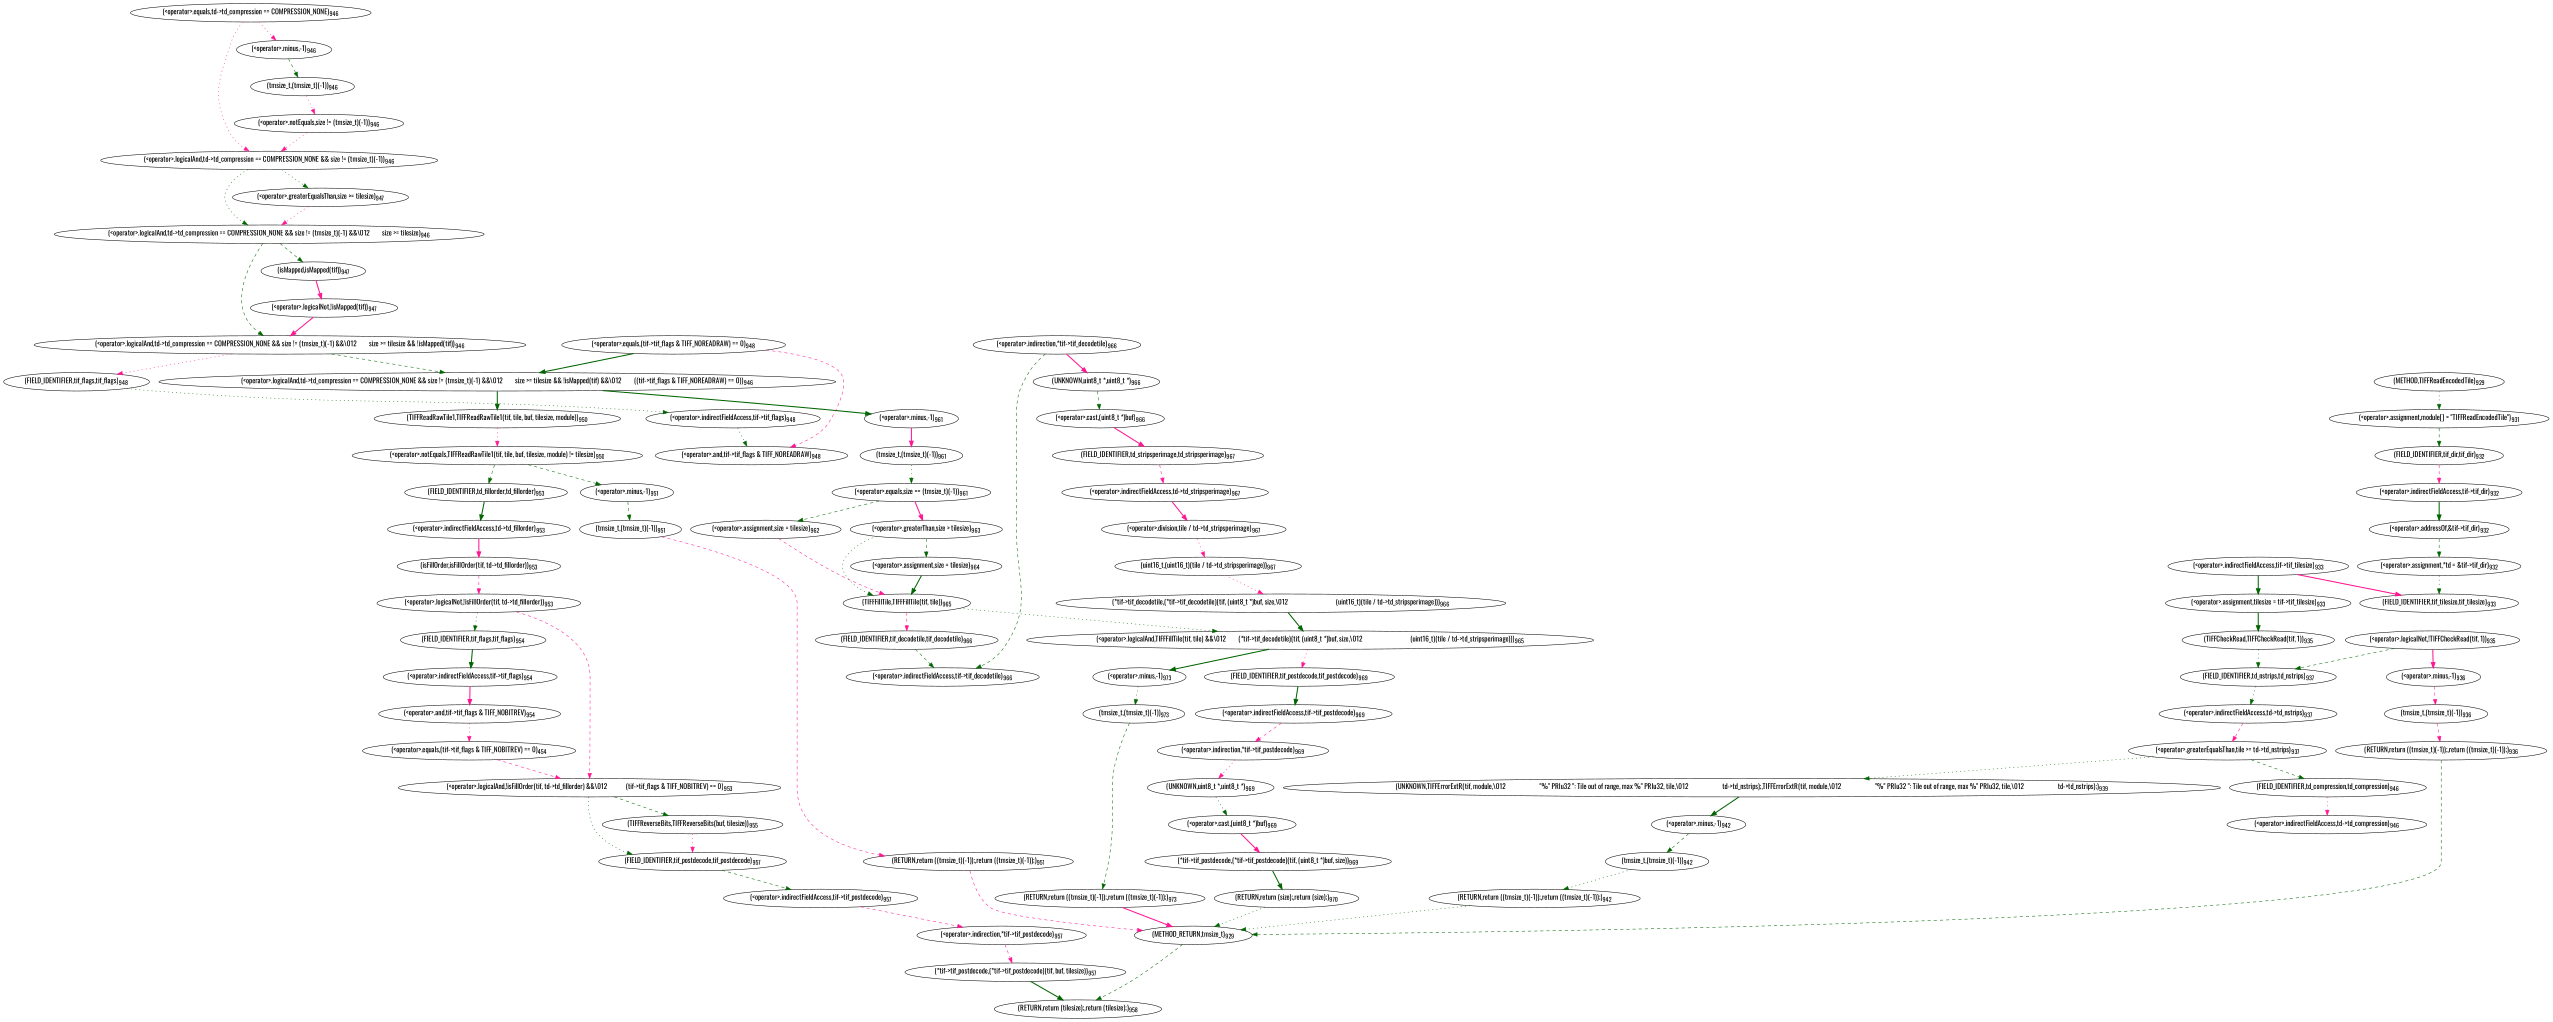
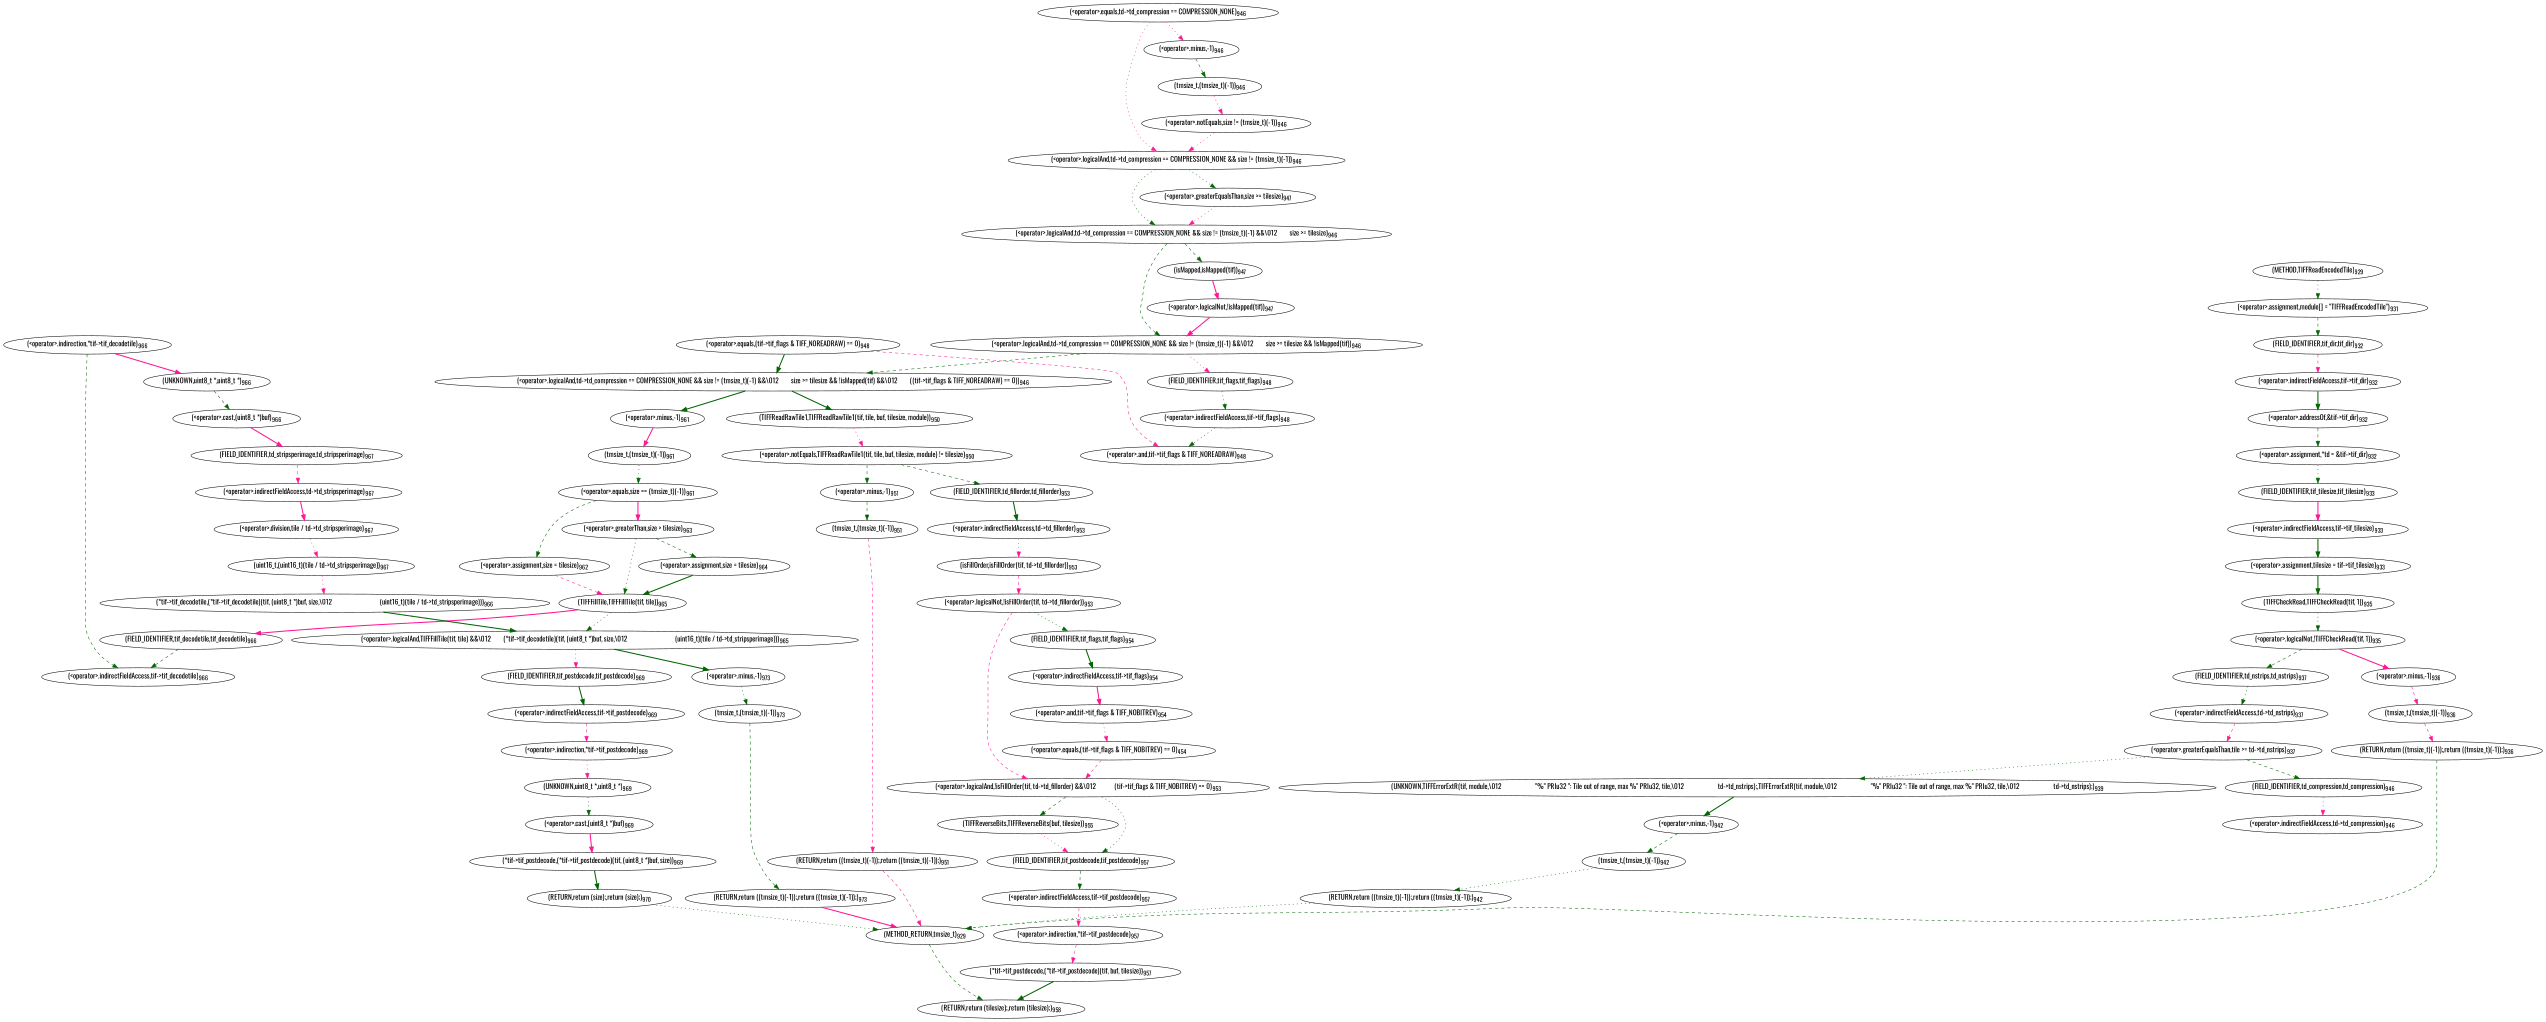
  digraph {
    fontname=Oswald
    node [fontname=Oswald]
    edge [color=darkgreen fontname=Oswald style=dashed]
    n1 [label=<(&lt;operator&gt;.assignment,module[] = &quot;TIFFReadEncodedTile&quot;)<SUB>931</SUB>>]
    n2 [label=<(FIELD_IDENTIFIER,tif_dir,tif_dir)<SUB>932</SUB>>]
    n3 [label=<(&lt;operator&gt;.indirectFieldAccess,tif-&gt;tif_dir)<SUB>932</SUB>>]
    n4 [label=<(&lt;operator&gt;.assignment,*td = &amp;tif-&gt;tif_dir)<SUB>932</SUB>>]
    n5 [label=<(FIELD_IDENTIFIER,tif_tilesize,tif_tilesize)<SUB>933</SUB>>]
    n6 [label=<(&lt;operator&gt;.indirectFieldAccess,tif-&gt;tif_tilesize)<SUB>933</SUB>>]
    n7 [label=<(&lt;operator&gt;.assignment,tilesize = tif-&gt;tif_tilesize)<SUB>933</SUB>>]
    n8 [label=<(TIFFCheckRead,TIFFCheckRead(tif, 1))<SUB>935</SUB>>]
    n9 [label=<(&lt;operator&gt;.logicalNot,!TIFFCheckRead(tif, 1))<SUB>935</SUB>>]
    n10 [label=<(&lt;operator&gt;.addressOf,&amp;tif-&gt;tif_dir)<SUB>932</SUB>>]
    n11 [label=<(FIELD_IDENTIFIER,td_nstrips,td_nstrips)<SUB>937</SUB>>]
    n12 [label=<(&lt;operator&gt;.minus,-1)<SUB>936</SUB>>]
    n13 [label=<(&lt;operator&gt;.indirectFieldAccess,td-&gt;td_nstrips)<SUB>937</SUB>>]
    n14 [label=<(tmsize_t,(tmsize_t)(-1))<SUB>936</SUB>>]
    n15 [label=<(&lt;operator&gt;.greaterEqualsThan,tile &gt;= td-&gt;td_nstrips)<SUB>937</SUB>>]
    n16 [label=<(UNKNOWN,TIFFErrorExtR(tif, module,\012                      &quot;%&quot; PRIu32 &quot;: Tile out of range, max %&quot; PRIu32, tile,\012                      td-&gt;td_nstrips);,TIFFErrorExtR(tif, module,\012                      &quot;%&quot; PRIu32 &quot;: Tile out of range, max %&quot; PRIu32, tile,\012                      td-&gt;td_nstrips);)<SUB>939</SUB>>]
    n17 [label=<(FIELD_IDENTIFIER,td_compression,td_compression)<SUB>946</SUB>>]
    n18 [label=<(&lt;operator&gt;.minus,-1)<SUB>942</SUB>>]
    n19 [label=<(&lt;operator&gt;.indirectFieldAccess,td-&gt;td_compression)<SUB>946</SUB>>]
    n20 [label=<(&lt;operator&gt;.logicalAnd,td-&gt;td_compression == COMPRESSION_NONE &amp;&amp; size != (tmsize_t)(-1) &amp;&amp;\012        size &gt;= tilesize &amp;&amp; !isMapped(tif) &amp;&amp;\012        ((tif-&gt;tif_flags &amp; TIFF_NOREADRAW) == 0))<SUB>946</SUB>>]
    n21 [label=<(&lt;operator&gt;.minus,-1)<SUB>961</SUB>>]
    n22 [label=<(TIFFReadRawTile1,TIFFReadRawTile1(tif, tile, buf, tilesize, module))<SUB>950</SUB>>]
    n23 [label=<(tmsize_t,(tmsize_t)(-1))<SUB>961</SUB>>]
    n24 [label=<(&lt;operator&gt;.notEquals,TIFFReadRawTile1(tif, tile, buf, tilesize, module) != tilesize)<SUB>950</SUB>>]
    n25 [label=<(&lt;operator&gt;.equals,size == (tmsize_t)(-1))<SUB>961</SUB>>]
    n26 [label=<(&lt;operator&gt;.assignment,size = tilesize)<SUB>962</SUB>>]
    n27 [label=<(&lt;operator&gt;.greaterThan,size &gt; tilesize)<SUB>963</SUB>>]
    n28 [label=<(TIFFFillTile,TIFFFillTile(tif, tile))<SUB>965</SUB>>]
    n29 [label=<(&lt;operator&gt;.assignment,size = tilesize)<SUB>964</SUB>>]
    n30 [label=<(&lt;operator&gt;.logicalAnd,TIFFFillTile(tif, tile) &amp;&amp;\012        (*tif-&gt;tif_decodetile)(tif, (uint8_t *)buf, size,\012                               (uint16_t)(tile / td-&gt;td_stripsperimage)))<SUB>965</SUB>>]
    n31 [label=<(FIELD_IDENTIFIER,tif_postdecode,tif_postdecode)<SUB>969</SUB>>]
    n32 [label=<(&lt;operator&gt;.minus,-1)<SUB>973</SUB>>]
    n33 [label=<(&lt;operator&gt;.indirectFieldAccess,tif-&gt;tif_postdecode)<SUB>969</SUB>>]
    n34 [label=<(tmsize_t,(tmsize_t)(-1))<SUB>973</SUB>>]
    n35 [label=<(RETURN,return ((tmsize_t)(-1));,return ((tmsize_t)(-1));)<SUB>936</SUB>>]
    n36 [label=<(METHOD_RETURN,tmsize_t)<SUB>929</SUB>>]
    n37 [label=<(RETURN,return (tilesize);,return (tilesize);)<SUB>958</SUB>>]
    n38 [label=<(tmsize_t,(tmsize_t)(-1))<SUB>942</SUB>>]
    n39 [label=<(RETURN,return ((tmsize_t)(-1));,return ((tmsize_t)(-1));)<SUB>942</SUB>>]
    n40 [label=<(&lt;operator&gt;.logicalAnd,td-&gt;td_compression == COMPRESSION_NONE &amp;&amp; size != (tmsize_t)(-1) &amp;&amp;\012        size &gt;= tilesize &amp;&amp; !isMapped(tif))<SUB>946</SUB>>]
    n41 [label=<(FIELD_IDENTIFIER,tif_flags,tif_flags)<SUB>948</SUB>>]
    n42 [label=<(&lt;operator&gt;.indirectFieldAccess,tif-&gt;tif_flags)<SUB>948</SUB>>]
    n43 [label=<(&lt;operator&gt;.equals,(tif-&gt;tif_flags &amp; TIFF_NOREADRAW) == 0)<SUB>948</SUB>>]
    n44 [label=<(&lt;operator&gt;.and,tif-&gt;tif_flags &amp; TIFF_NOREADRAW)<SUB>948</SUB>>]
    n45 [label=<(*tif-&gt;tif_postdecode,(*tif-&gt;tif_postdecode)(tif, buf, tilesize))<SUB>957</SUB>>]
    n46 [label=<(FIELD_IDENTIFIER,tif_decodetile,tif_decodetile)<SUB>966</SUB>>]
    n47 [label=<(&lt;operator&gt;.indirectFieldAccess,tif-&gt;tif_decodetile)<SUB>966</SUB>>]
    n48 [label=<(*tif-&gt;tif_decodetile,(*tif-&gt;tif_decodetile)(tif, (uint8_t *)buf, size,\012                               (uint16_t)(tile / td-&gt;td_stripsperimage)))<SUB>966</SUB>>]
    n49 [label=<(*tif-&gt;tif_postdecode,(*tif-&gt;tif_postdecode)(tif, (uint8_t *)buf, size))<SUB>969</SUB>>]
    n50 [label=<(RETURN,return (size);,return (size);)<SUB>970</SUB>>]
    n51 [label=<(&lt;operator&gt;.logicalAnd,td-&gt;td_compression == COMPRESSION_NONE &amp;&amp; size != (tmsize_t)(-1) &amp;&amp;\012        size &gt;= tilesize)<SUB>946</SUB>>]
    n52 [label=<(isMapped,isMapped(tif))<SUB>947</SUB>>]
    n53 [label=<(&lt;operator&gt;.logicalNot,!isMapped(tif))<SUB>947</SUB>>]
    n54 [label=<(&lt;operator&gt;.minus,-1)<SUB>951</SUB>>]
    n55 [label=<(FIELD_IDENTIFIER,td_fillorder,td_fillorder)<SUB>953</SUB>>]
    n56 [label=<(tmsize_t,(tmsize_t)(-1))<SUB>951</SUB>>]
    n57 [label=<(&lt;operator&gt;.indirectFieldAccess,td-&gt;td_fillorder)<SUB>953</SUB>>]
    n58 [label=<(&lt;operator&gt;.logicalAnd,!isFillOrder(tif, td-&gt;td_fillorder) &amp;&amp;\012            (tif-&gt;tif_flags &amp; TIFF_NOBITREV) == 0)<SUB>953</SUB>>]
    n59 [label=<(TIFFReverseBits,TIFFReverseBits(buf, tilesize))<SUB>955</SUB>>]
    n60 [label=<(FIELD_IDENTIFIER,tif_postdecode,tif_postdecode)<SUB>957</SUB>>]
    n61 [label=<(&lt;operator&gt;.indirectFieldAccess,tif-&gt;tif_postdecode)<SUB>957</SUB>>]
    n62 [label=<(&lt;operator&gt;.indirection,*tif-&gt;tif_postdecode)<SUB>957</SUB>>]
    n63 [label=<(&lt;operator&gt;.indirection,*tif-&gt;tif_decodetile)<SUB>966</SUB>>]
    n64 [label=<(UNKNOWN,uint8_t *,uint8_t *)<SUB>966</SUB>>]
    n65 [label=<(&lt;operator&gt;.cast,(uint8_t *)buf)<SUB>966</SUB>>]
    n66 [label=<(FIELD_IDENTIFIER,td_stripsperimage,td_stripsperimage)<SUB>967</SUB>>]
    n67 [label=<(&lt;operator&gt;.indirectFieldAccess,td-&gt;td_stripsperimage)<SUB>967</SUB>>]
    n68 [label=<(uint16_t,(uint16_t)(tile / td-&gt;td_stripsperimage))<SUB>967</SUB>>]
    n69 [label=<(&lt;operator&gt;.indirection,*tif-&gt;tif_postdecode)<SUB>969</SUB>>]
    n70 [label=<(UNKNOWN,uint8_t *,uint8_t *)<SUB>969</SUB>>]
    n71 [label=<(&lt;operator&gt;.cast,(uint8_t *)buf)<SUB>969</SUB>>]
    n72 [label=<(RETURN,return ((tmsize_t)(-1));,return ((tmsize_t)(-1));)<SUB>973</SUB>>]
    n73 [label=<(&lt;operator&gt;.logicalAnd,td-&gt;td_compression == COMPRESSION_NONE &amp;&amp; size != (tmsize_t)(-1))<SUB>946</SUB>>]
    n74 [label=<(&lt;operator&gt;.greaterEqualsThan,size &gt;= tilesize)<SUB>947</SUB>>]
    n75 [label=<(RETURN,return ((tmsize_t)(-1));,return ((tmsize_t)(-1));)<SUB>951</SUB>>]
    n76 [label=<(&lt;operator&gt;.logicalNot,!isFillOrder(tif, td-&gt;td_fillorder))<SUB>953</SUB>>]
    n77 [label=<(FIELD_IDENTIFIER,tif_flags,tif_flags)<SUB>954</SUB>>]
    n78 [label=<(&lt;operator&gt;.indirectFieldAccess,tif-&gt;tif_flags)<SUB>954</SUB>>]
    n79 [label=<(&lt;operator&gt;.equals,(tif-&gt;tif_flags &amp; TIFF_NOBITREV) == 0)<SUB>454</SUB>>]
    n80 [label=<(&lt;operator&gt;.division,tile / td-&gt;td_stripsperimage)<SUB>967</SUB>>]
    n81 [label=<(&lt;operator&gt;.equals,td-&gt;td_compression == COMPRESSION_NONE)<SUB>946</SUB>>]
    n82 [label=<(&lt;operator&gt;.minus,-1)<SUB>946</SUB>>]
    n83 [label=<(tmsize_t,(tmsize_t)(-1))<SUB>946</SUB>>]
    n84 [label=<(&lt;operator&gt;.notEquals,size != (tmsize_t)(-1))<SUB>946</SUB>>]
    n85 [label=<(isFillOrder,isFillOrder(tif, td-&gt;td_fillorder))<SUB>953</SUB>>]
    n86 [label=<(&lt;operator&gt;.and,tif-&gt;tif_flags &amp; TIFF_NOBITREV)<SUB>954</SUB>>]
    n87 [label=<(METHOD,TIFFReadEncodedTile)<SUB>929</SUB>>]
    n1 -> n2
    n2 -> n3 [color=deeppink]
    n3 -> n10 [style=bold]
    n4 -> n5 [style=dotted]
-   n6 -> n5 [color=deeppink style=bold]
+   n5 -> n6 [color=deeppink style=bold]
    n6 -> n7 [style=bold]
    n7 -> n8 [style=bold]
-   n8 -> n11 [style=dotted]
+   n8 -> n9 [style=dotted]
    n9 -> n11
    n9 -> n12 [color=deeppink style=bold]
    n10 -> n4
    n11 -> n13 [style=dotted]
    n12 -> n14 [color=deeppink]
    n13 -> n15 [color=deeppink]
    n14 -> n35 [color=deeppink]
    n15 -> n16 [style=dotted]
    n15 -> n17
    n16 -> n18 [style=bold]
    n17 -> n19 [color=deeppink style=dotted]
    n18 -> n38
    n20 -> n21 [style=bold]
    n20 -> n22 [style=bold]
    n21 -> n23 [color=deeppink style=bold]
    n22 -> n24 [color=deeppink style=dotted]
    n23 -> n25 [style=dotted]
    n24 -> n54
    n24 -> n55
    n25 -> n26
    n25 -> n27 [color=deeppink style=bold]
    n26 -> n28 [color=deeppink]
    n27 -> n28 [style=dotted]
    n27 -> n29
    n28 -> n30 [style=dotted]
-   n28 -> n46 [color=deeppink]
+   n28 -> n46 [color=deeppink style=bold]
    n29 -> n28 [style=bold]
    n30 -> n31 [color=deeppink style=dotted]
    n30 -> n32 [style=bold]
    n31 -> n33 [style=bold]
    n32 -> n34 [style=dotted]
    n33 -> n69 [color=deeppink]
    n34 -> n72
    n35 -> n36
    n36 -> n37
    n38 -> n39 [style=dotted]
    n39 -> n36 [style=dotted]
    n40 -> n20
    n40 -> n41 [color=deeppink style=dotted]
    n41 -> n42 [style=dotted]
    n42 -> n44 [style=dotted]
    n43 -> n20 [style=bold]
    n43 -> n44 [color=deeppink]
    n45 -> n37 [style=bold]
    n46 -> n47
    n48 -> n30 [style=bold]
    n49 -> n50 [style=bold]
    n50 -> n36 [style=dotted]
    n51 -> n40
    n51 -> n52
    n52 -> n53 [color=deeppink style=bold]
    n53 -> n40 [color=deeppink style=bold]
    n54 -> n56
    n55 -> n57 [style=bold]
    n56 -> n75 [color=deeppink]
-   n57 -> n85 [color=deeppink style=bold]
+   n57 -> n85 [color=deeppink style=dotted]
    n58 -> n59
    n58 -> n60 [style=dotted]
    n59 -> n60 [color=deeppink style=dotted]
    n60 -> n61
    n61 -> n62 [color=deeppink]
    n62 -> n45 [color=deeppink]
    n63 -> n47
    n63 -> n64 [color=deeppink style=bold]
    n64 -> n65
    n65 -> n66 [color=deeppink style=bold]
    n66 -> n67 [color=deeppink]
    n67 -> n80 [color=deeppink style=bold]
    n68 -> n48 [color=deeppink style=dotted]
    n69 -> n70 [color=deeppink style=dotted]
    n70 -> n71 [style=dotted]
    n71 -> n49 [color=deeppink style=bold]
    n72 -> n36 [color=deeppink style=bold]
    n73 -> n51 [style=dotted]
    n73 -> n74 [style=dotted]
    n74 -> n51 [color=deeppink style=dotted]
    n75 -> n36 [color=deeppink]
    n76 -> n58 [color=deeppink]
    n76 -> n77 [style=dotted]
    n77 -> n78 [style=bold]
    n78 -> n86 [color=deeppink style=bold]
    n79 -> n58 [color=deeppink]
    n80 -> n68 [color=deeppink style=dotted]
    n81 -> n73 [color=deeppink style=dotted]
    n81 -> n82 [color=deeppink style=dotted]
    n82 -> n83
    n83 -> n84 [color=deeppink style=dotted]
    n84 -> n73 [color=deeppink style=dotted]
    n85 -> n76 [color=deeppink]
    n86 -> n79 [color=deeppink style=dotted]
    n87 -> n1 [style=dotted]
  }
